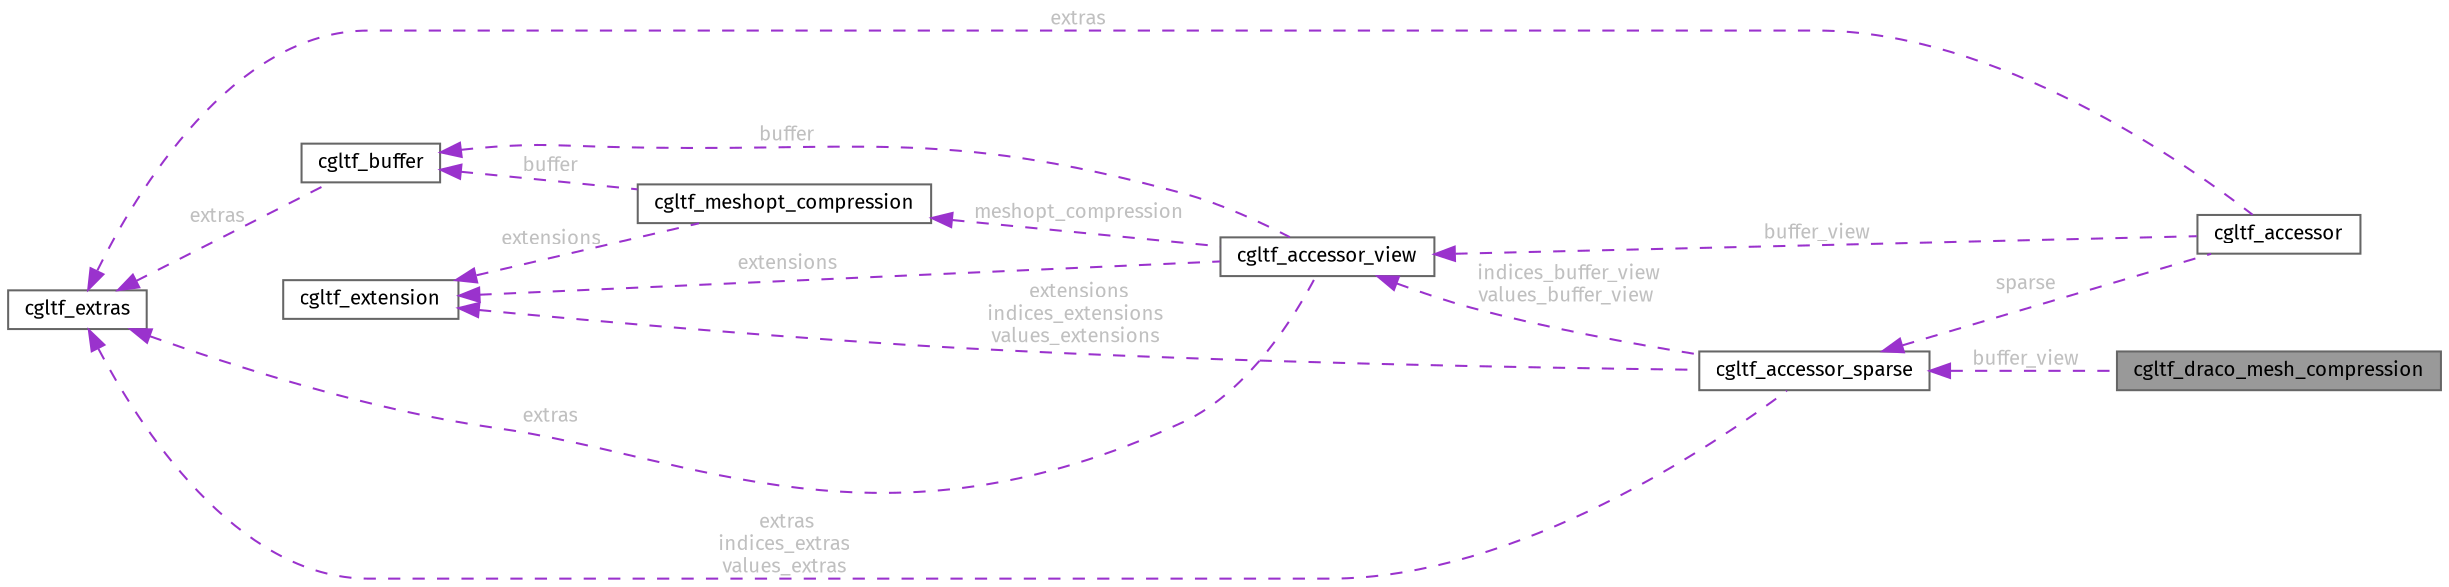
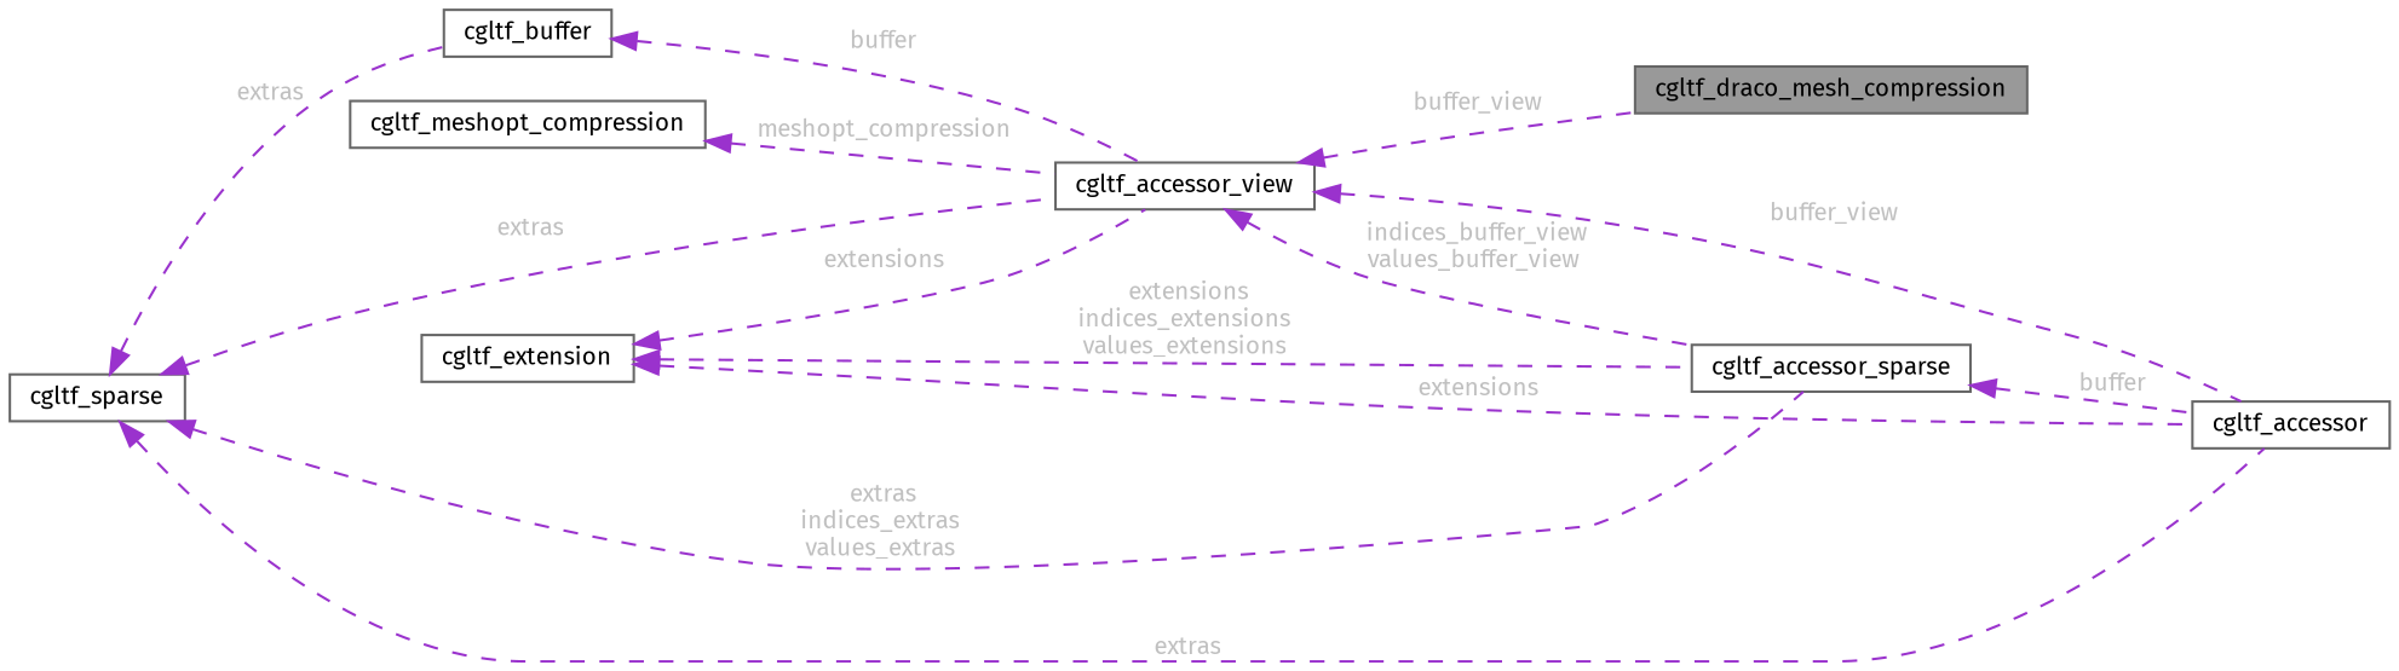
  digraph {
    fontname="Fira Sans"
    rankdir=LR
    node [color=gray40 fillcolor=white fontname="Fira Sans" fontsize=10 shape=box style=filled]
    edge [color=darkorchid3 dir=back fontcolor=grey fontname="Fira Sans" fontsize=10 labelfontname=Helvetica labelfontsize=10 style=dashed]
    n1 [fillcolor=grey60 fontcolor=black height=0.2 label=cgltf_draco_mesh_compression width=0.4]
    n2 [height=0.2 label=cgltf_accessor_view width=0.4]
    n3 [height=0.2 label=cgltf_accessor width=0.4]
    n4 [height=0.2 label=cgltf_accessor_sparse width=0.4]
    n5 [height=0.2 label=cgltf_buffer width=0.4]
    n6 [height=0.2 label=cgltf_meshopt_compression width=0.4]
-   n7 [height=0.2 label=cgltf_extras width=0.4]
+   n7 [height=0.2 label=cgltf_sparse width=0.4]
    n8 [height=0.2 label=cgltf_extension width=0.4]
-   n4 -> n1 [label=" buffer_view"]
+   n2 -> n1 [label=" buffer_view"]
    n2 -> n3 [label=" buffer_view"]
    n2 -> n4 [label=" indices_buffer_view\nvalues_buffer_view"]
-   n4 -> n3 [label=" sparse"]
+   n4 -> n3 [label=" buffer"]
    n5 -> n2 [label=" buffer"]
-   n5 -> n6 [label=" buffer"]
    n6 -> n2 [label=" meshopt_compression"]
    n7 -> n2 [label=" extras"]
    n7 -> n3 [label=" extras"]
    n7 -> n4 [label=" extras\nindices_extras\nvalues_extras"]
    n7 -> n5 [label=" extras"]
    n8 -> n2 [label=" extensions"]
-   n8 -> n6 [label=" extensions"]
+   n8 -> n3 [label=" extensions"]
    n8 -> n4 [label=" extensions\nindices_extensions\nvalues_extensions"]
  }
